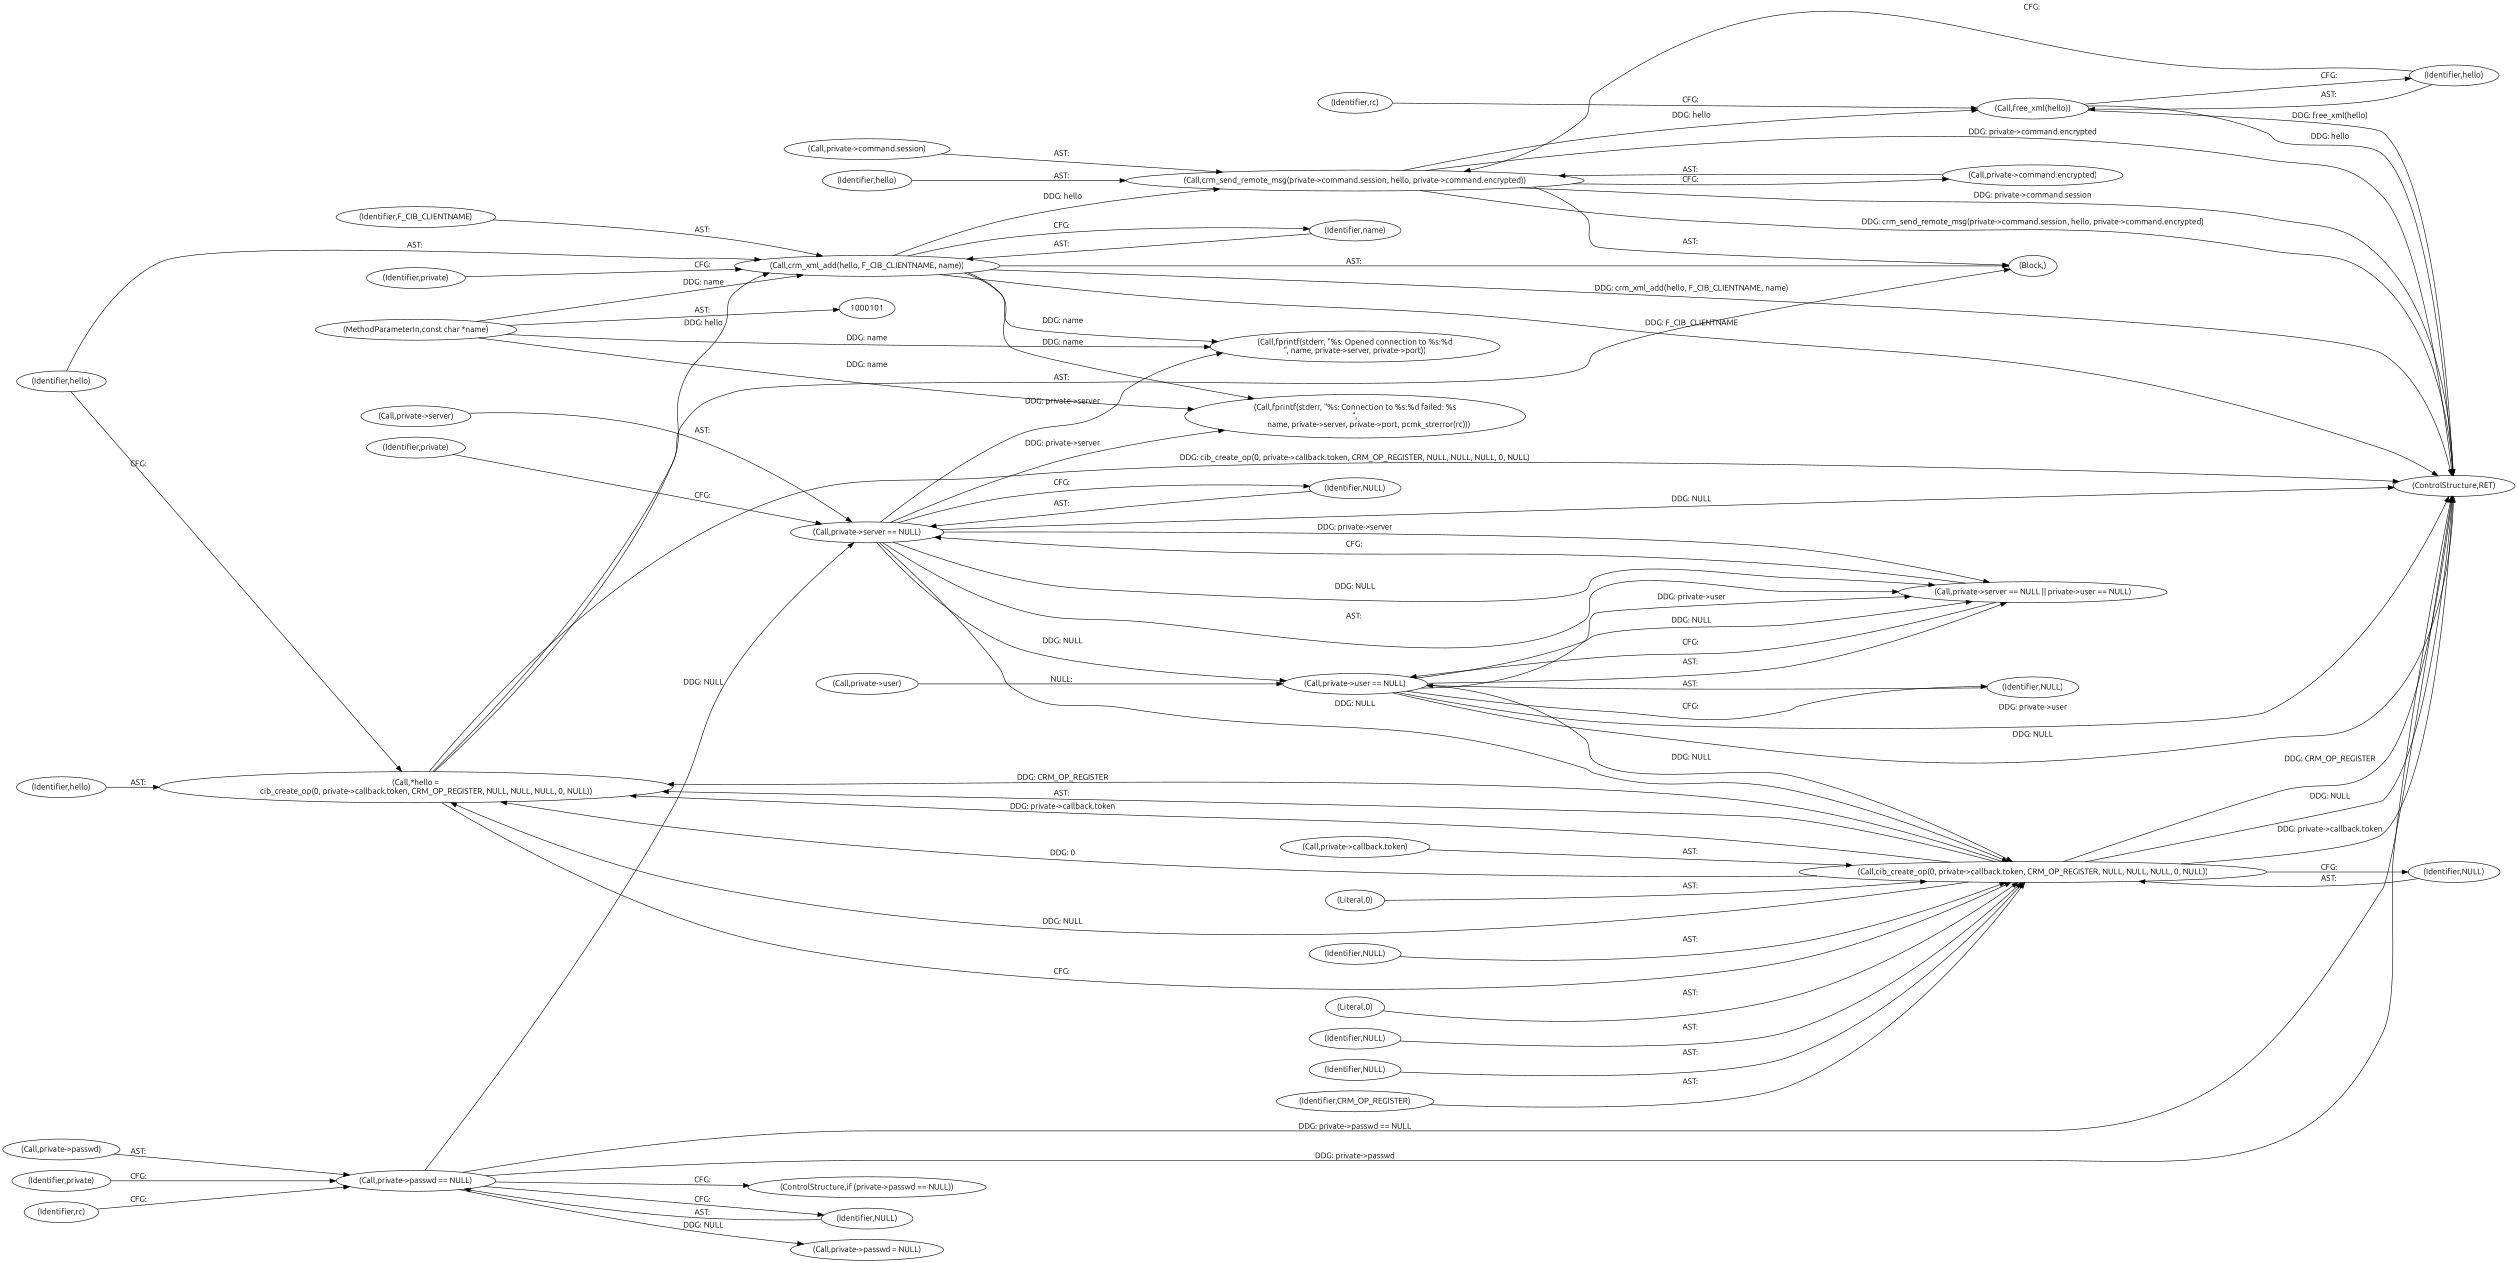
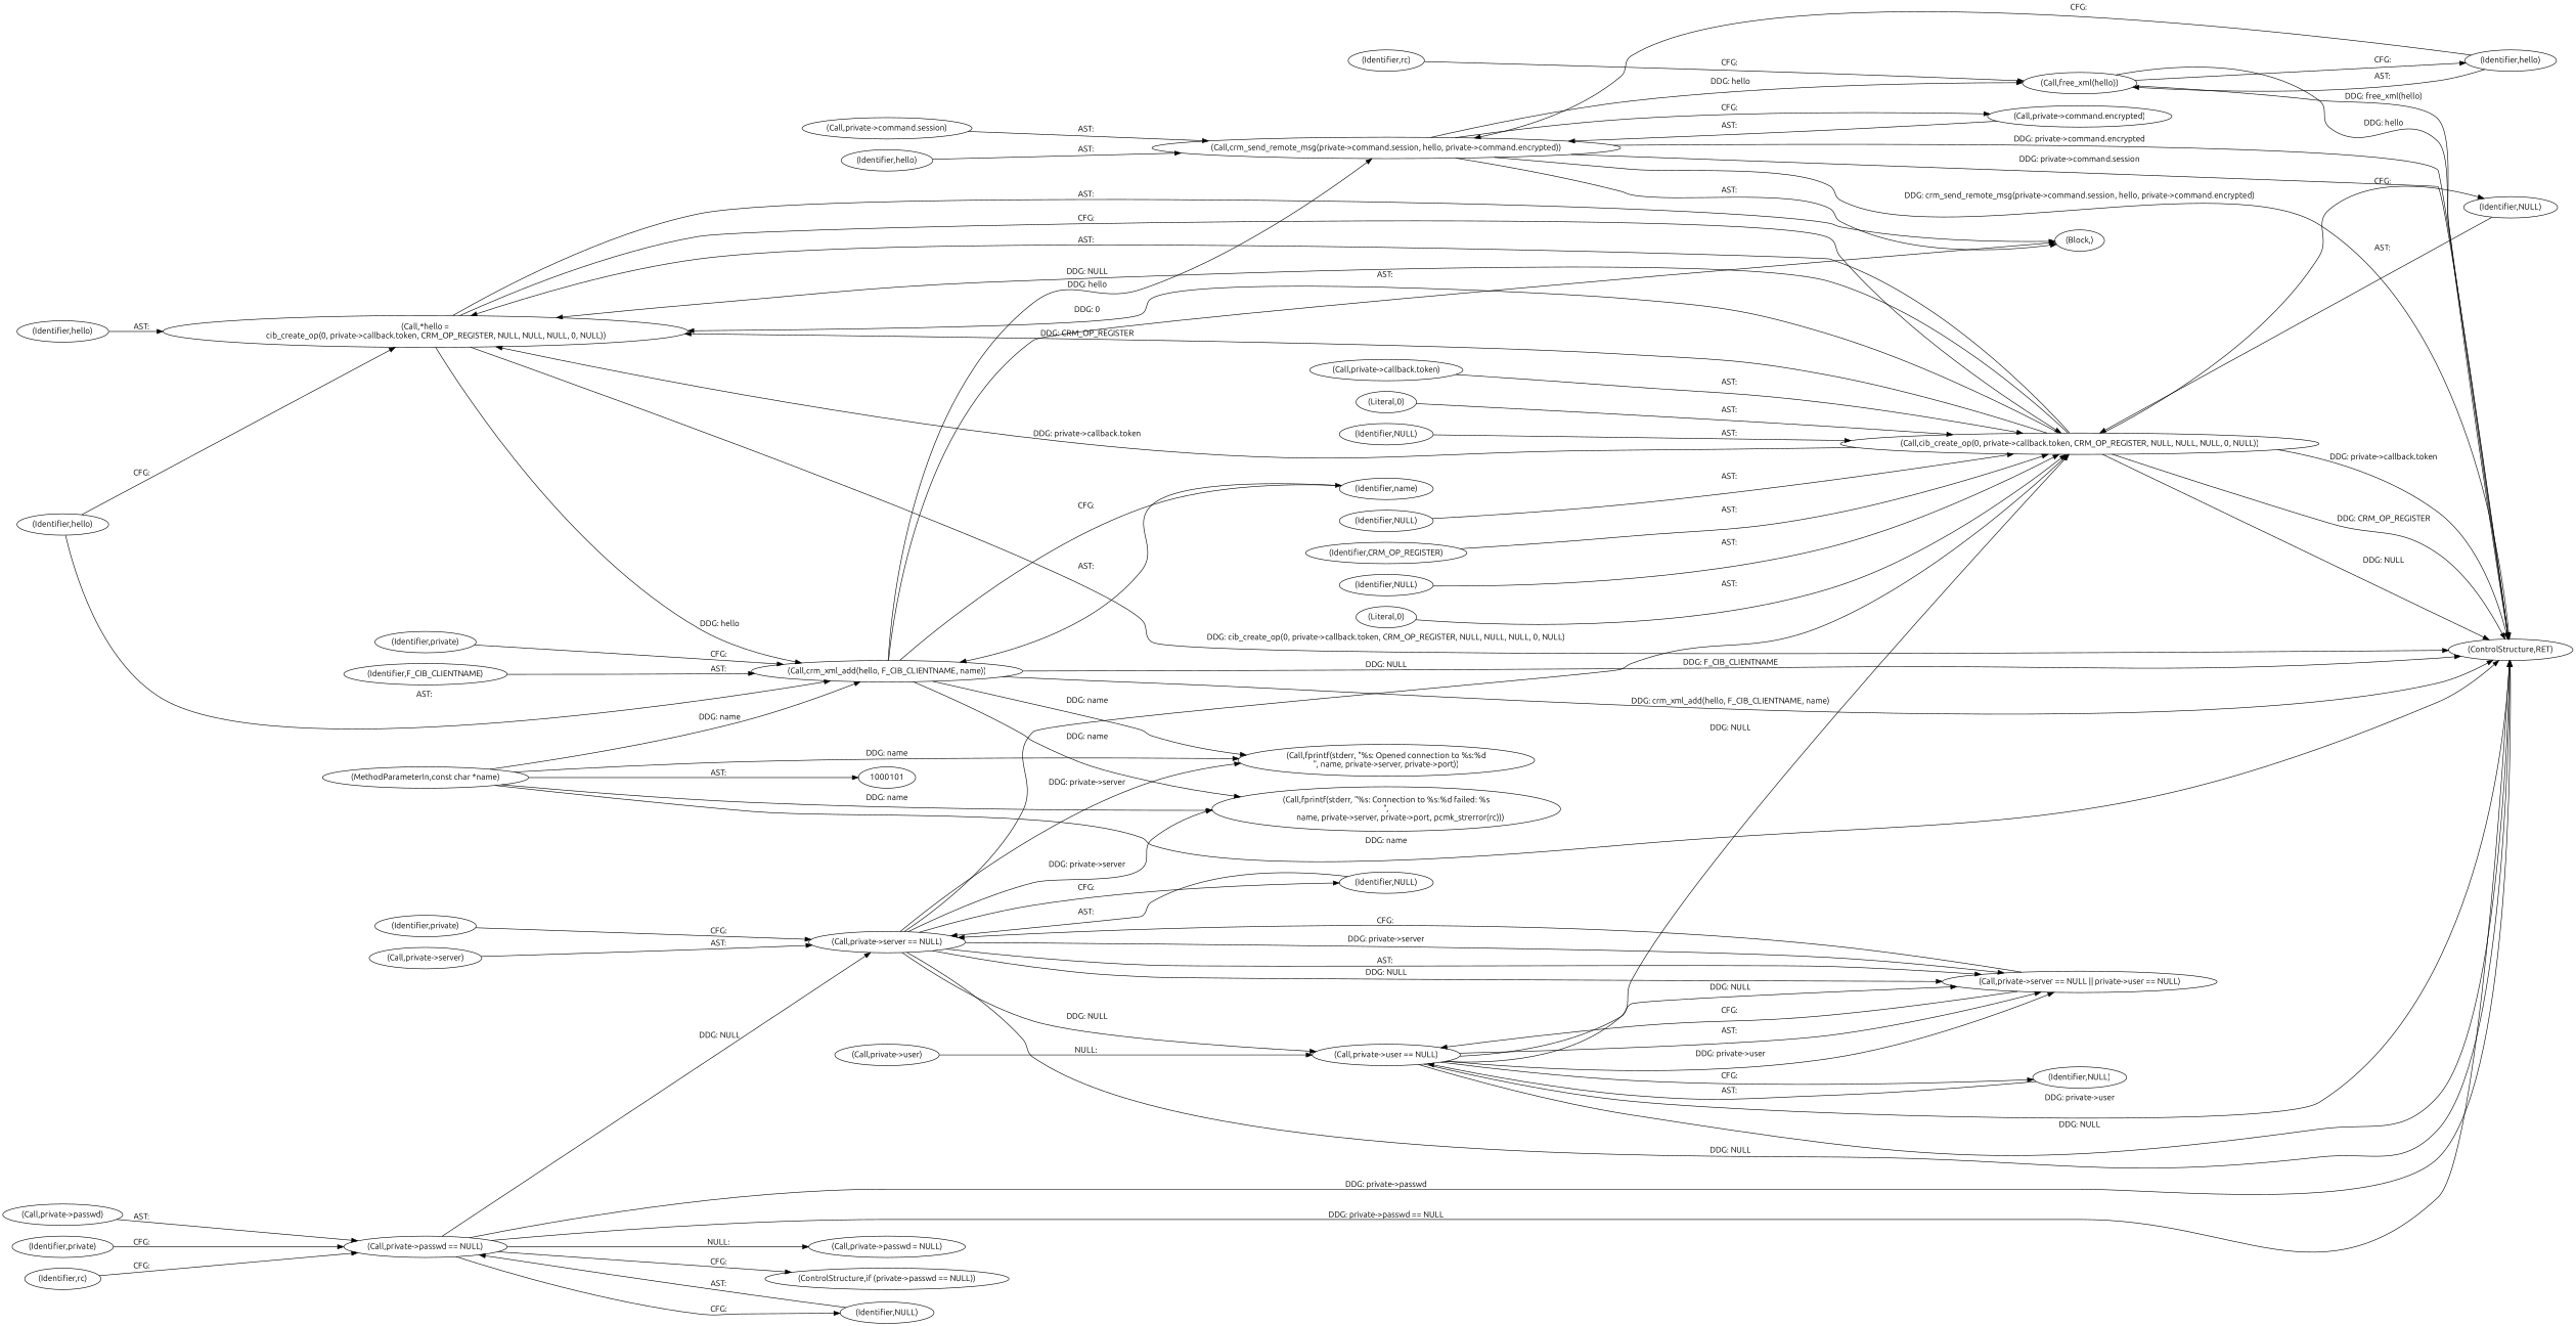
  digraph {
    fontname=Ubuntu
    rankdir=LR
    node [fontname=Ubuntu]
    edge [fontname=Ubuntu]
    n1 [label="(Call,crm_send_remote_msg(private->command.session, hello, private->command.encrypted))"]
    n2 [label="(Call,free_xml(hello))"]
    n3 [label="(Call,private->command.encrypted)"]
    n4 [label="(Block,)"]
    n5 [label="(ControlStructure,RET)"]
    n6 [label="(Identifier,hello)"]
    n7 [label="(Call,crm_xml_add(hello, F_CIB_CLIENTNAME, name))"]
    n8 [label="(Call,fprintf(stderr, \"%s: Opened connection to %s:%d\n\", name, private->server, private->port))"]
    n9 [label="(Identifier,name)"]
    n10 [label="(Call,fprintf(stderr, \"%s: Connection to %s:%d failed: %s\n\",\n                name, private->server, private->port, pcmk_strerror(rc)))"]
    n11 [label="(Call,*hello =\n            cib_create_op(0, private->callback.token, CRM_OP_REGISTER, NULL, NULL, NULL, 0, NULL))"]
    n12 [label="(Call,cib_create_op(0, private->callback.token, CRM_OP_REGISTER, NULL, NULL, NULL, 0, NULL))"]
    n13 [label="(Identifier,NULL)"]
    n14 [label="(Call,private->server == NULL)"]
    n15 [label="(Call,private->user == NULL)"]
    n16 [label="(Call,private->server == NULL || private->user == NULL)"]
    n17 [label="(Identifier,NULL)"]
    n18 [label="(Identifier,NULL)"]
    n19 [label="(Call,private->passwd == NULL)"]
    n20 [label="(ControlStructure,if (private->passwd == NULL))"]
    n21 [label="(Identifier,NULL)"]
    n22 [label="(Call,private->passwd = NULL)"]
    n23 [label="(MethodParameterIn,const char *name)"]
    1000101
    n25 [label="(Identifier,rc)"]
    n26 [label="(Call,private->passwd)"]
    n27 [label="(Call,private->callback.token)"]
    n28 [label="(Literal,0)"]
    n29 [label="(Identifier,private)"]
    n30 [label="(Identifier,NULL)"]
    n31 [label="(Identifier,private)"]
    n32 [label="(Identifier,hello)"]
    n33 [label="(Call,private->user)"]
    n34 [label="(Call,private->command.session)"]
    n35 [label="(Identifier,private)"]
    n36 [label="(Identifier,NULL)"]
    n37 [label="(Identifier,CRM_OP_REGISTER)"]
    n38 [label="(Identifier,NULL)"]
    n39 [label="(Identifier,hello)"]
    n40 [label="(Identifier,F_CIB_CLIENTNAME)"]
    n41 [label="(Identifier,rc)"]
    n42 [label="(Call,private->server)"]
    n43 [label="(Identifier,hello)"]
    n44 [label="(Literal,0)"]
    n1 -> n2 [label="DDG: hello"]
    n1 -> n3 [label="CFG: "]
    n1 -> n4 [label="AST: "]
    n1 -> n5 [label="DDG: crm_send_remote_msg(private->command.session, hello, private->command.encrypted)"]
    n1 -> n5 [label="DDG: private->command.encrypted"]
    n1 -> n5 [label="DDG: private->command.session"]
    n2 -> n5 [label="DDG: hello"]
    n2 -> n5 [label="DDG: free_xml(hello)"]
    n2 -> n6 [label="CFG: "]
    n3 -> n1 [label="AST: "]
    n6 -> n1 [label="CFG: "]
    n6 -> n2 [label="AST: "]
    n7 -> n1 [label="DDG: hello"]
    n7 -> n4 [label="AST: "]
    n7 -> n5 [label="DDG: crm_xml_add(hello, F_CIB_CLIENTNAME, name)"]
    n7 -> n5 [label="DDG: F_CIB_CLIENTNAME"]
    n7 -> n8 [label="DDG: name"]
    n7 -> n9 [label="CFG: "]
    n7 -> n10 [label="DDG: name"]
    n9 -> n7 [label="AST: "]
    n11 -> n4 [label="AST: "]
    n11 -> n5 [label="DDG: cib_create_op(0, private->callback.token, CRM_OP_REGISTER, NULL, NULL, NULL, 0, NULL)"]
    n11 -> n7 [label="DDG: hello"]
    n11 -> n12 [label="CFG: "]
    n12 -> n5 [label="DDG: NULL"]
    n12 -> n5 [label="DDG: private->callback.token"]
    n12 -> n5 [label="DDG: CRM_OP_REGISTER"]
    n12 -> n11 [label="AST: "]
    n12 -> n11 [label="DDG: NULL"]
    n12 -> n11 [label="DDG: 0"]
    n12 -> n11 [label="DDG: CRM_OP_REGISTER"]
    n12 -> n11 [label="DDG: private->callback.token"]
    n12 -> n13 [label="CFG: "]
    n13 -> n12 [label="AST: "]
    n14 -> n5 [label="DDG: NULL"]
    n14 -> n8 [label="DDG: private->server"]
    n14 -> n10 [label="DDG: private->server"]
    n14 -> n12 [label="DDG: NULL"]
    n14 -> n15 [label="DDG: NULL"]
    n14 -> n16 [label="AST: "]
    n14 -> n16 [label="DDG: private->server"]
    n14 -> n16 [label="DDG: NULL"]
    n14 -> n17 [label="CFG: "]
    n15 -> n5 [label="DDG: private->user"]
    n15 -> n5 [label="DDG: NULL"]
    n15 -> n12 [label="DDG: NULL"]
    n15 -> n16 [label="AST: "]
    n15 -> n16 [label="DDG: private->user"]
    n15 -> n16 [label="DDG: NULL"]
    n15 -> n18 [label="CFG: "]
    n16 -> n14 [label="CFG: "]
    n16 -> n15 [label="CFG: "]
    n17 -> n14 [label="AST: "]
    n18 -> n15 [label="AST: "]
    n19 -> n5 [label="DDG: private->passwd == NULL"]
    n19 -> n5 [label="DDG: private->passwd"]
    n19 -> n14 [label="DDG: NULL"]
    n19 -> n20 [label="CFG: "]
    n19 -> n21 [label="CFG: "]
-   n19 -> n22 [label="DDG: NULL"]
+   n19 -> n22 [label="NULL: "]
    n21 -> n19 [label="AST: "]
+   n23 -> n5 [label="DDG: name"]
    n23 -> n7 [label="DDG: name"]
    n23 -> n8 [label="DDG: name"]
    n23 -> n10 [label="DDG: name"]
    n23 -> 1000101 [label="AST: "]
    n25 -> n2 [label="CFG: "]
    n26 -> n19 [label="AST: "]
    n27 -> n12 [label="AST: "]
    n28 -> n12 [label="AST: "]
    n29 -> n7 [label="CFG: "]
    n30 -> n12 [label="AST: "]
    n31 -> n14 [label="CFG: "]
    n32 -> n11 [label="AST: "]
    n33 -> n15 [label="NULL: "]
    n34 -> n1 [label="AST: "]
    n35 -> n19 [label="CFG: "]
    n36 -> n12 [label="AST: "]
    n37 -> n12 [label="AST: "]
    n38 -> n12 [label="AST: "]
    n39 -> n1 [label="AST: "]
    n40 -> n7 [label="AST: "]
    n41 -> n19 [label="CFG: "]
    n42 -> n14 [label="AST: "]
    n43 -> n7 [label="AST: "]
    n43 -> n11 [label="CFG: "]
    n44 -> n12 [label="AST: "]
  }
